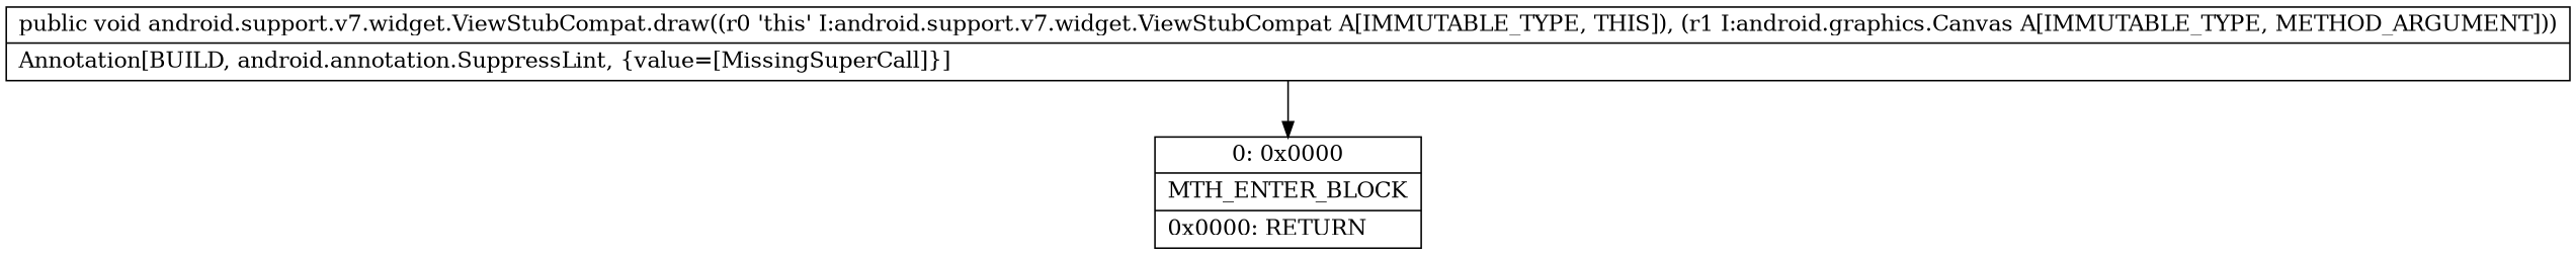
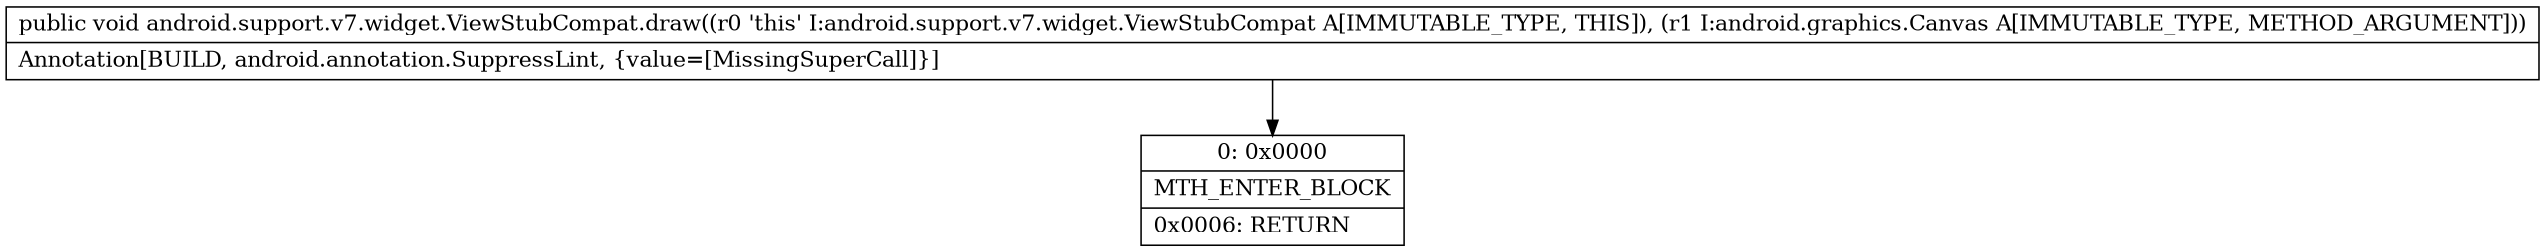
  digraph {
    node [shape=record]
-   n1 [label="{0\:\ 0x0000|MTH_ENTER_BLOCK\l|0x0000: RETURN   \l}"]
+   n1 [label="{0\:\ 0x0000|MTH_ENTER_BLOCK\l|0x0006: RETURN   \l}"]
    n2 [label="{public void android.support.v7.widget.ViewStubCompat.draw((r0 'this' I:android.support.v7.widget.ViewStubCompat A[IMMUTABLE_TYPE, THIS]), (r1 I:android.graphics.Canvas A[IMMUTABLE_TYPE, METHOD_ARGUMENT]))  | Annotation[BUILD, android.annotation.SuppressLint, \{value=[MissingSuperCall]\}]\l}"]
    n2 -> n1
  }
